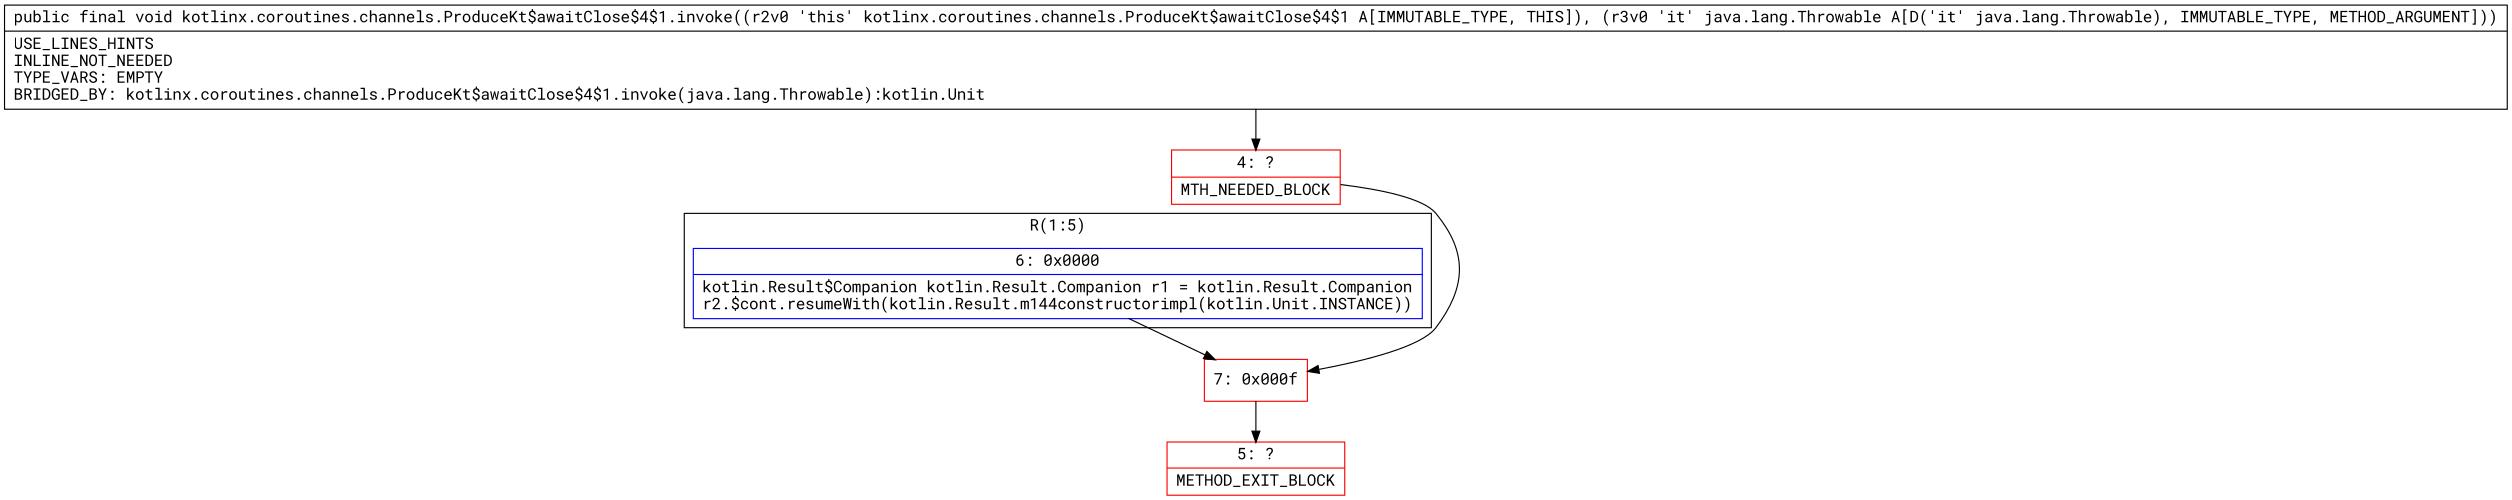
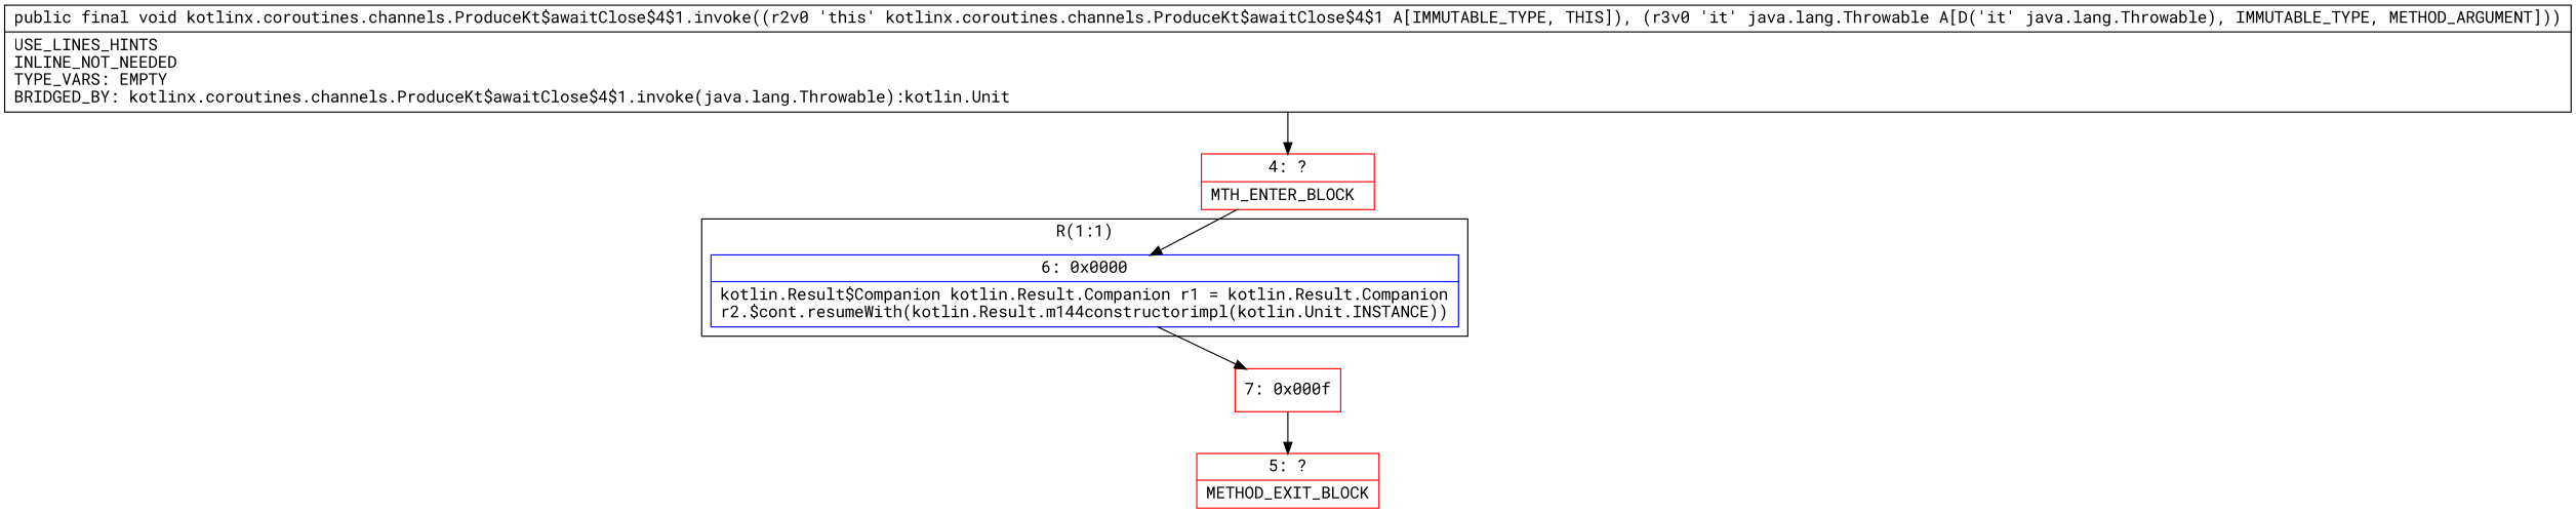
  digraph {
    fontname="Roboto Mono"
    node [color=red fontname="Roboto Mono" shape=record]
    edge [fontname="Roboto Mono"]
    n1 [color=blue label="{6\:\ 0x0000|kotlin.Result$Companion kotlin.Result.Companion r1 = kotlin.Result.Companion\lr2.$cont.resumeWith(kotlin.Result.m144constructorimpl(kotlin.Unit.INSTANCE))\l}"]
    n2 [label="{7\:\ 0x000f}"]
    n3 [label="{5\:\ ?|METHOD_EXIT_BLOCK\l}"]
-   n4 [label="{4\:\ ?|MTH_NEEDED_BLOCK\l}"]
+   n4 [label="{4\:\ ?|MTH_ENTER_BLOCK\l}"]
    n5 [label="{public final void kotlinx.coroutines.channels.ProduceKt$awaitClose$4$1.invoke((r2v0 'this' kotlinx.coroutines.channels.ProduceKt$awaitClose$4$1 A[IMMUTABLE_TYPE, THIS]), (r3v0 'it' java.lang.Throwable A[D('it' java.lang.Throwable), IMMUTABLE_TYPE, METHOD_ARGUMENT]))  | USE_LINES_HINTS\lINLINE_NOT_NEEDED\lTYPE_VARS: EMPTY\lBRIDGED_BY: kotlinx.coroutines.channels.ProduceKt$awaitClose$4$1.invoke(java.lang.Throwable):kotlin.Unit\l}" color=""]
    subgraph cluster_1 {
-     label="R(1:5)"
+     label="R(1:1)"
      n1
    }
    n1 -> n2
    n2 -> n3
-   n4 -> n2
+   n4 -> n1
    n5 -> n4
  }
